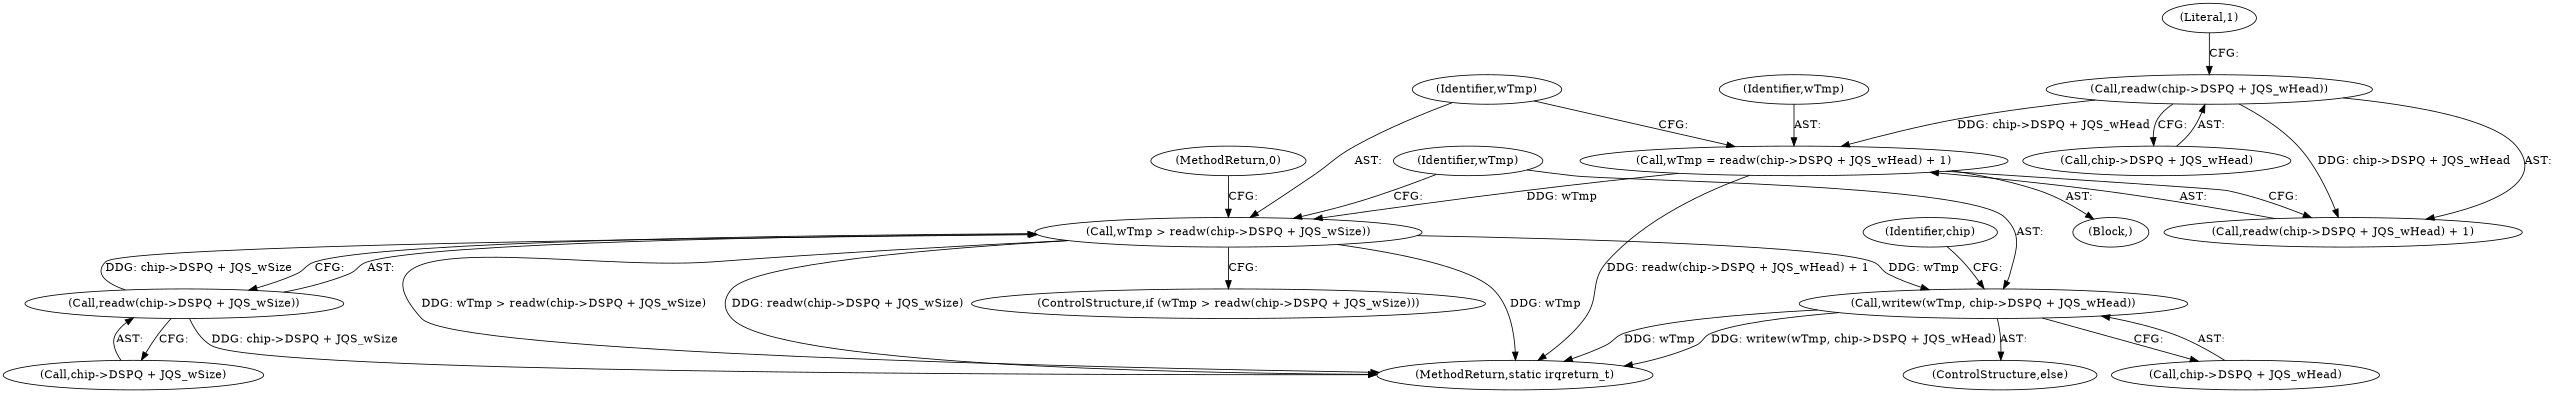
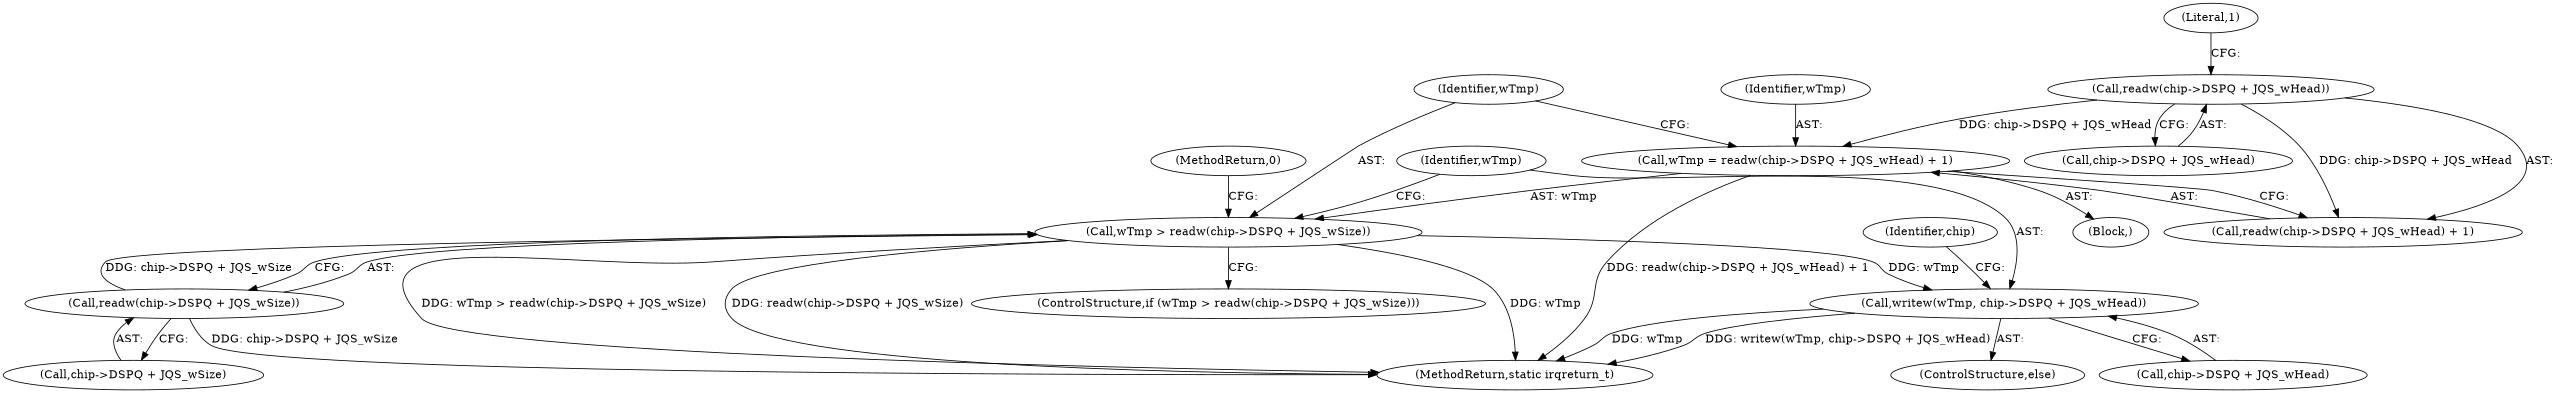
  digraph {
    n1 [label="(Call,wTmp > readw(chip->DSPQ + JQS_wSize))"]
    n2 [label="(Call,readw(chip->DSPQ + JQS_wSize))"]
    n3 [label="(Call,writew(wTmp, chip->DSPQ + JQS_wHead))"]
    n4 [label="(ControlStructure,if (wTmp > readw(chip->DSPQ + JQS_wSize)))"]
    n5 [label="(MethodReturn,static irqreturn_t)"]
    n6 [label="(Call,chip->DSPQ + JQS_wSize)"]
    n7 [label="(ControlStructure,else)"]
    n8 [label="(Call,chip->DSPQ + JQS_wHead)"]
    n9 [label="(Call,wTmp = readw(chip->DSPQ + JQS_wHead) + 1)"]
    n10 [label="(Call,readw(chip->DSPQ + JQS_wHead) + 1)"]
    n11 [label="(Block,)"]
    n12 [label="(Call,readw(chip->DSPQ + JQS_wHead))"]
    n13 [label="(Call,chip->DSPQ + JQS_wHead)"]
    n14 [label="(Identifier,wTmp)"]
    n15 [label="(Identifier,wTmp)"]
    n16 [label="(Identifier,wTmp)"]
    n17 [label="(Literal,1)"]
    n18 [label="(Identifier,chip)"]
    n19 [label="(MethodReturn,0)"]
    n1 -> n2 [label="CFG: "]
    n1 -> n3 [label="DDG: wTmp"]
    n1 -> n4 [label="CFG: "]
    n1 -> n5 [label="DDG: wTmp > readw(chip->DSPQ + JQS_wSize)"]
    n1 -> n5 [label="DDG: readw(chip->DSPQ + JQS_wSize)"]
    n1 -> n5 [label="DDG: wTmp"]
    n2 -> n1 [label="AST: "]
    n2 -> n1 [label="DDG: chip->DSPQ + JQS_wSize"]
    n2 -> n5 [label="DDG: chip->DSPQ + JQS_wSize"]
    n2 -> n6 [label="CFG: "]
    n3 -> n5 [label="DDG: wTmp"]
    n3 -> n5 [label="DDG: writew(wTmp, chip->DSPQ + JQS_wHead)"]
    n3 -> n7 [label="AST: "]
    n3 -> n8 [label="CFG: "]
    n6 -> n2 [label="AST: "]
    n8 -> n3 [label="AST: "]
-   n9 -> n1 [label="DDG: wTmp"]
+   n9 -> n1 [label="AST: wTmp"]
    n9 -> n5 [label="DDG: readw(chip->DSPQ + JQS_wHead) + 1"]
    n9 -> n10 [label="CFG: "]
    n9 -> n11 [label="AST: "]
    n10 -> n9 [label="AST: "]
    n12 -> n9 [label="DDG: chip->DSPQ + JQS_wHead"]
    n12 -> n10 [label="AST: "]
    n12 -> n10 [label="DDG: chip->DSPQ + JQS_wHead"]
    n12 -> n13 [label="CFG: "]
    n13 -> n12 [label="AST: "]
    n14 -> n1 [label="AST: "]
    n14 -> n9 [label="CFG: "]
    n15 -> n9 [label="AST: "]
    n16 -> n1 [label="CFG: "]
    n16 -> n3 [label="AST: "]
    n17 -> n12 [label="CFG: "]
    n18 -> n3 [label="CFG: "]
    n19 -> n1 [label="CFG: "]
  }
